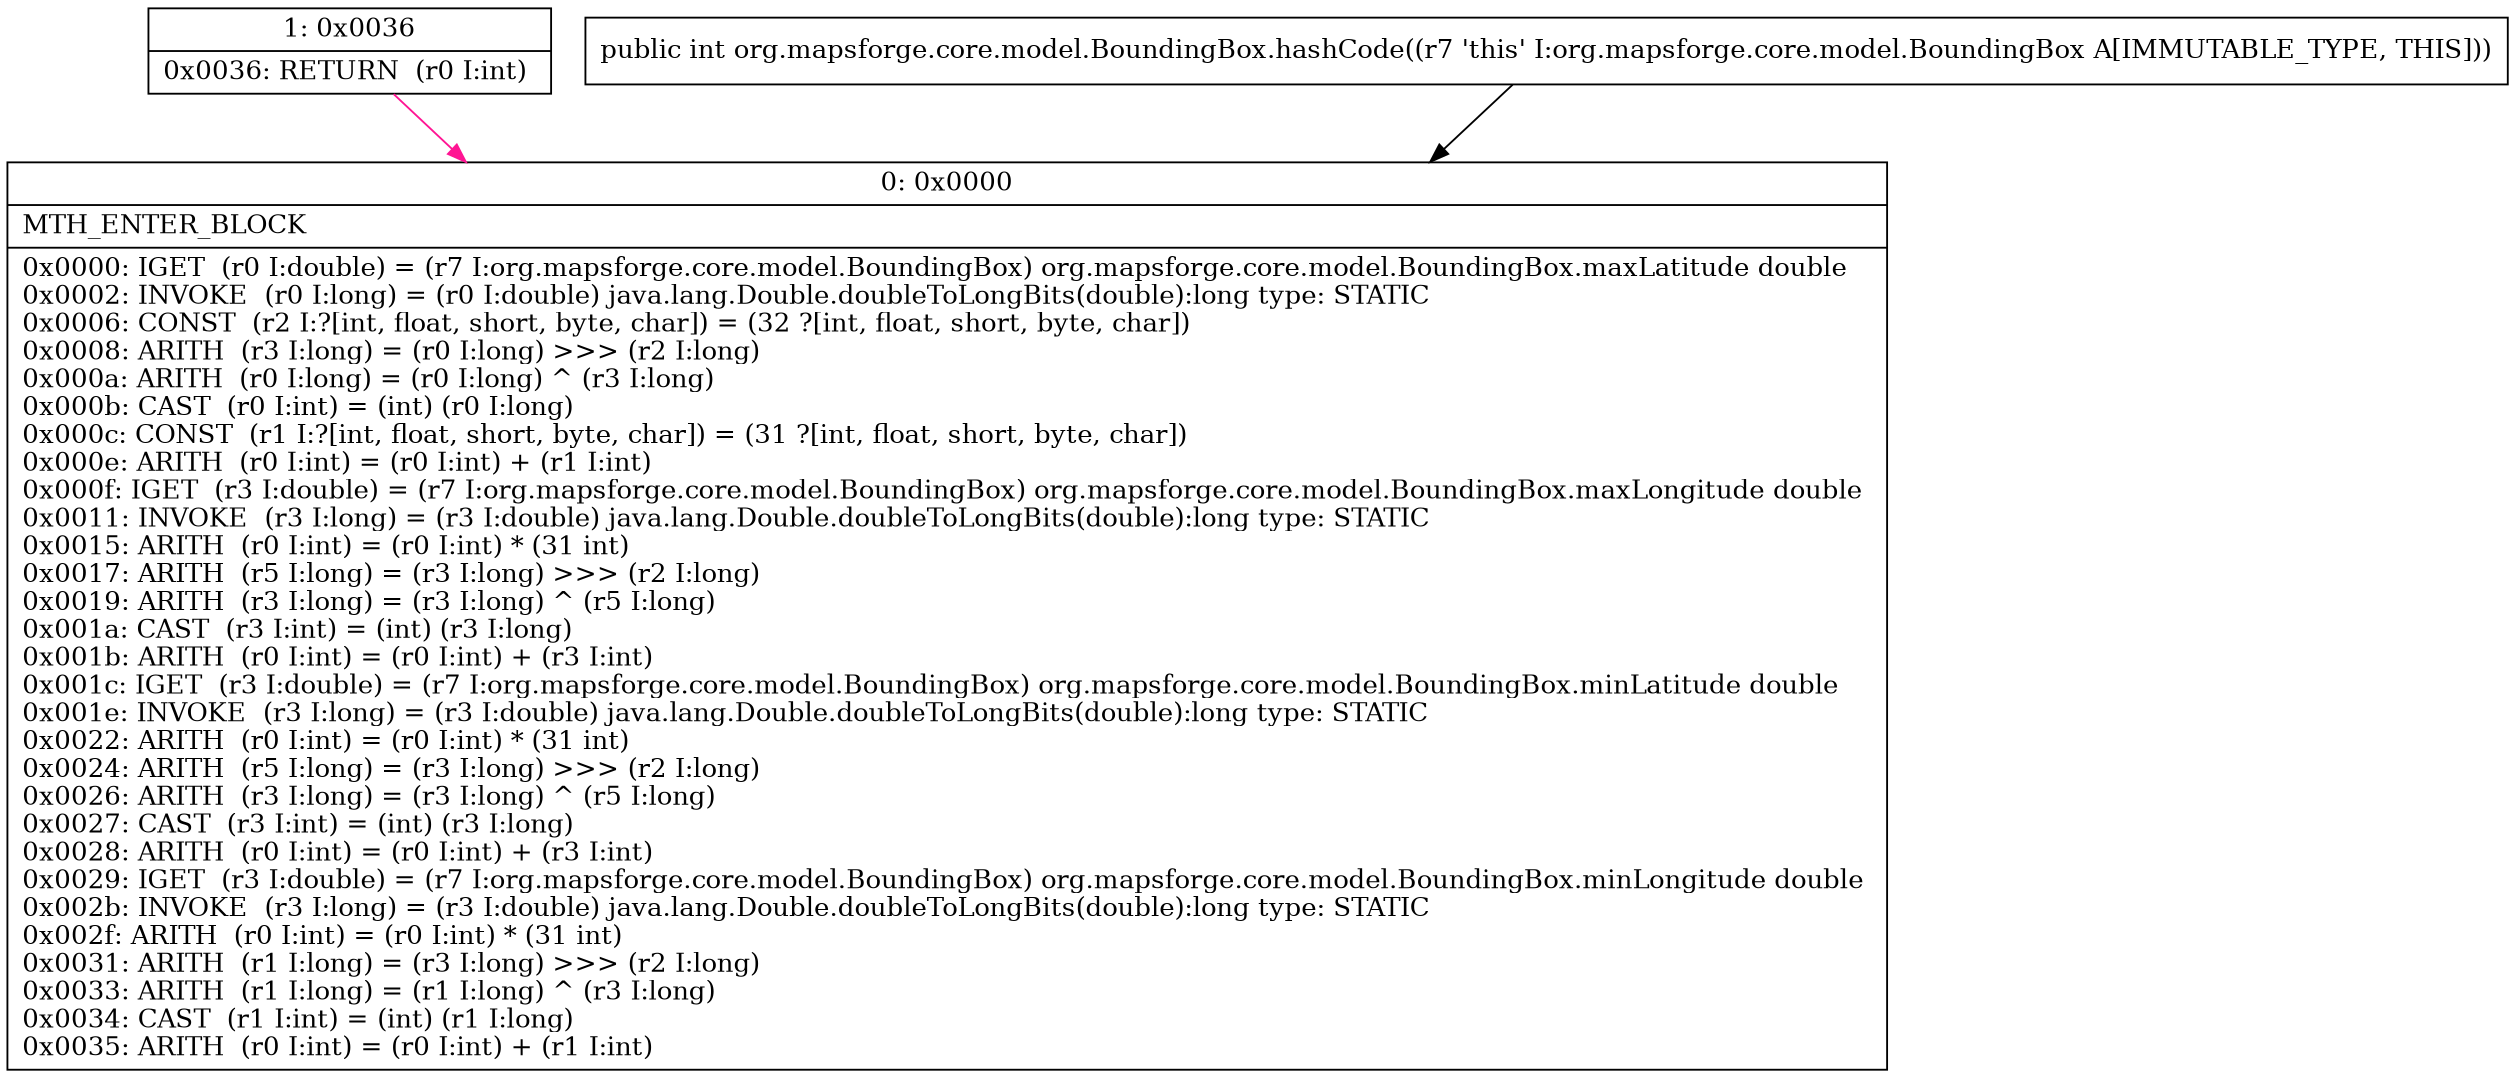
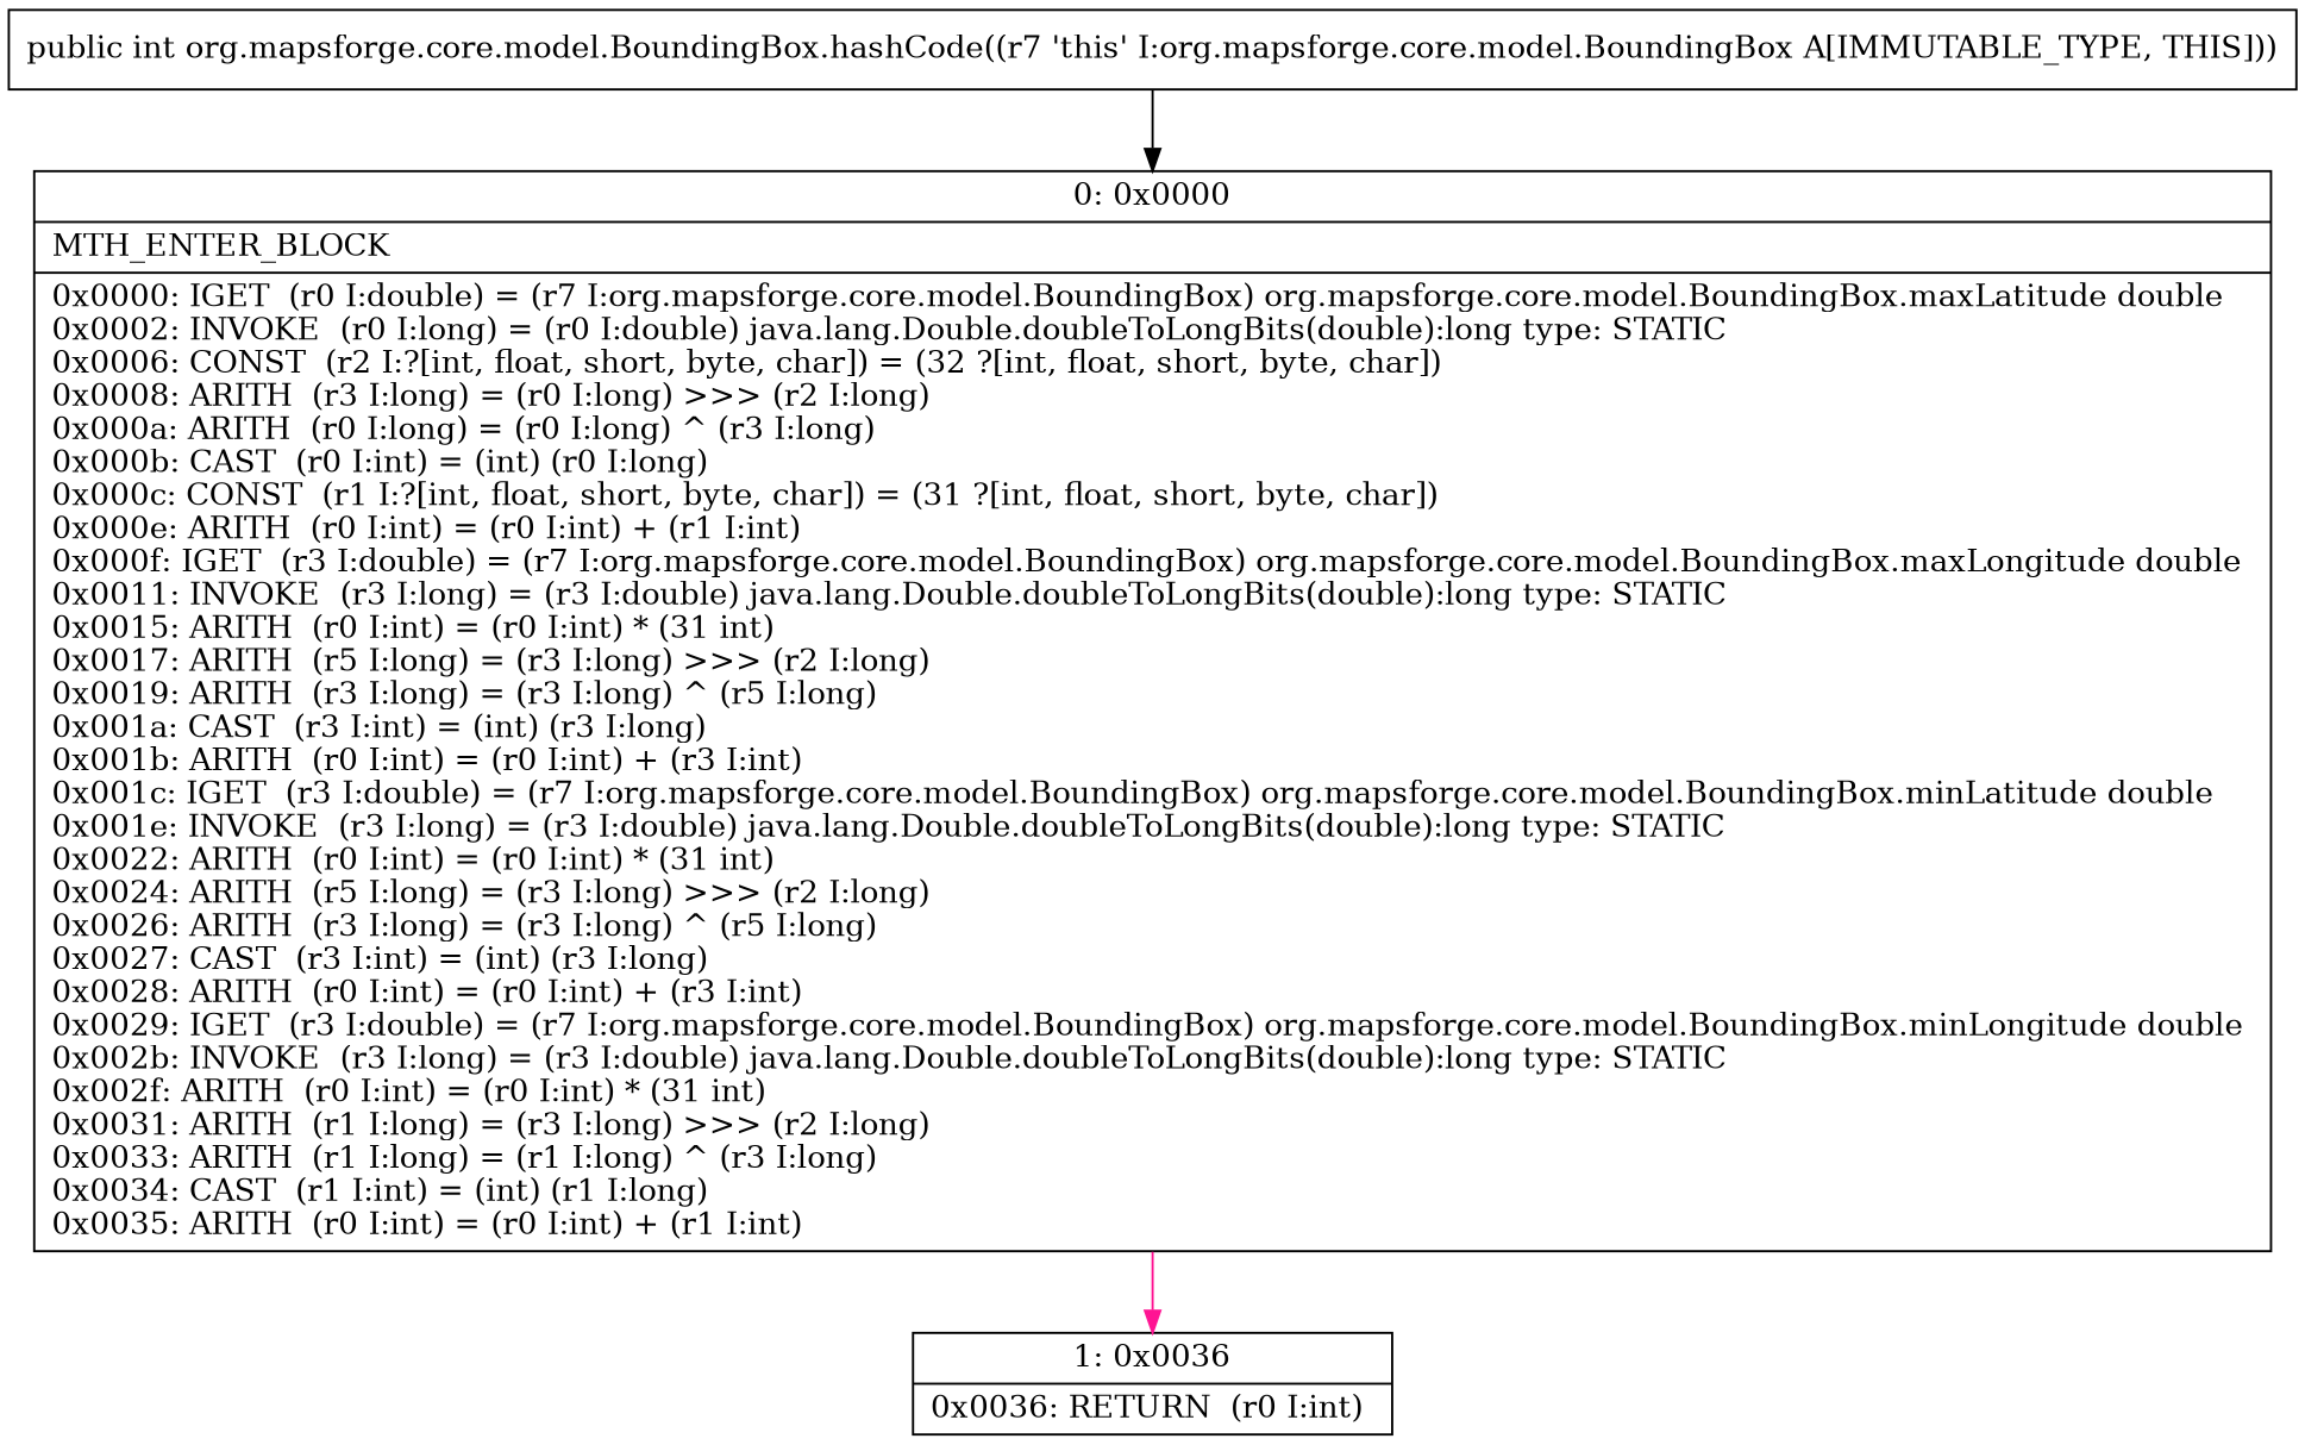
  digraph {
    node [shape=record]
    n1 [label="{0\:\ 0x0000|MTH_ENTER_BLOCK\l|0x0000: IGET  (r0 I:double) = (r7 I:org.mapsforge.core.model.BoundingBox) org.mapsforge.core.model.BoundingBox.maxLatitude double \l0x0002: INVOKE  (r0 I:long) = (r0 I:double) java.lang.Double.doubleToLongBits(double):long type: STATIC \l0x0006: CONST  (r2 I:?[int, float, short, byte, char]) = (32 ?[int, float, short, byte, char]) \l0x0008: ARITH  (r3 I:long) = (r0 I:long) \>\>\> (r2 I:long) \l0x000a: ARITH  (r0 I:long) = (r0 I:long) ^ (r3 I:long) \l0x000b: CAST  (r0 I:int) = (int) (r0 I:long) \l0x000c: CONST  (r1 I:?[int, float, short, byte, char]) = (31 ?[int, float, short, byte, char]) \l0x000e: ARITH  (r0 I:int) = (r0 I:int) + (r1 I:int) \l0x000f: IGET  (r3 I:double) = (r7 I:org.mapsforge.core.model.BoundingBox) org.mapsforge.core.model.BoundingBox.maxLongitude double \l0x0011: INVOKE  (r3 I:long) = (r3 I:double) java.lang.Double.doubleToLongBits(double):long type: STATIC \l0x0015: ARITH  (r0 I:int) = (r0 I:int) * (31 int) \l0x0017: ARITH  (r5 I:long) = (r3 I:long) \>\>\> (r2 I:long) \l0x0019: ARITH  (r3 I:long) = (r3 I:long) ^ (r5 I:long) \l0x001a: CAST  (r3 I:int) = (int) (r3 I:long) \l0x001b: ARITH  (r0 I:int) = (r0 I:int) + (r3 I:int) \l0x001c: IGET  (r3 I:double) = (r7 I:org.mapsforge.core.model.BoundingBox) org.mapsforge.core.model.BoundingBox.minLatitude double \l0x001e: INVOKE  (r3 I:long) = (r3 I:double) java.lang.Double.doubleToLongBits(double):long type: STATIC \l0x0022: ARITH  (r0 I:int) = (r0 I:int) * (31 int) \l0x0024: ARITH  (r5 I:long) = (r3 I:long) \>\>\> (r2 I:long) \l0x0026: ARITH  (r3 I:long) = (r3 I:long) ^ (r5 I:long) \l0x0027: CAST  (r3 I:int) = (int) (r3 I:long) \l0x0028: ARITH  (r0 I:int) = (r0 I:int) + (r3 I:int) \l0x0029: IGET  (r3 I:double) = (r7 I:org.mapsforge.core.model.BoundingBox) org.mapsforge.core.model.BoundingBox.minLongitude double \l0x002b: INVOKE  (r3 I:long) = (r3 I:double) java.lang.Double.doubleToLongBits(double):long type: STATIC \l0x002f: ARITH  (r0 I:int) = (r0 I:int) * (31 int) \l0x0031: ARITH  (r1 I:long) = (r3 I:long) \>\>\> (r2 I:long) \l0x0033: ARITH  (r1 I:long) = (r1 I:long) ^ (r3 I:long) \l0x0034: CAST  (r1 I:int) = (int) (r1 I:long) \l0x0035: ARITH  (r0 I:int) = (r0 I:int) + (r1 I:int) \l}"]
    n2 [label="{1\:\ 0x0036|0x0036: RETURN  (r0 I:int) \l}"]
    n3 [label="{public int org.mapsforge.core.model.BoundingBox.hashCode((r7 'this' I:org.mapsforge.core.model.BoundingBox A[IMMUTABLE_TYPE, THIS])) }"]
-   n2 -> n1 [color=deeppink]
+   n1 -> n2 [color=deeppink]
    n3 -> n1 [color=black]
  }
